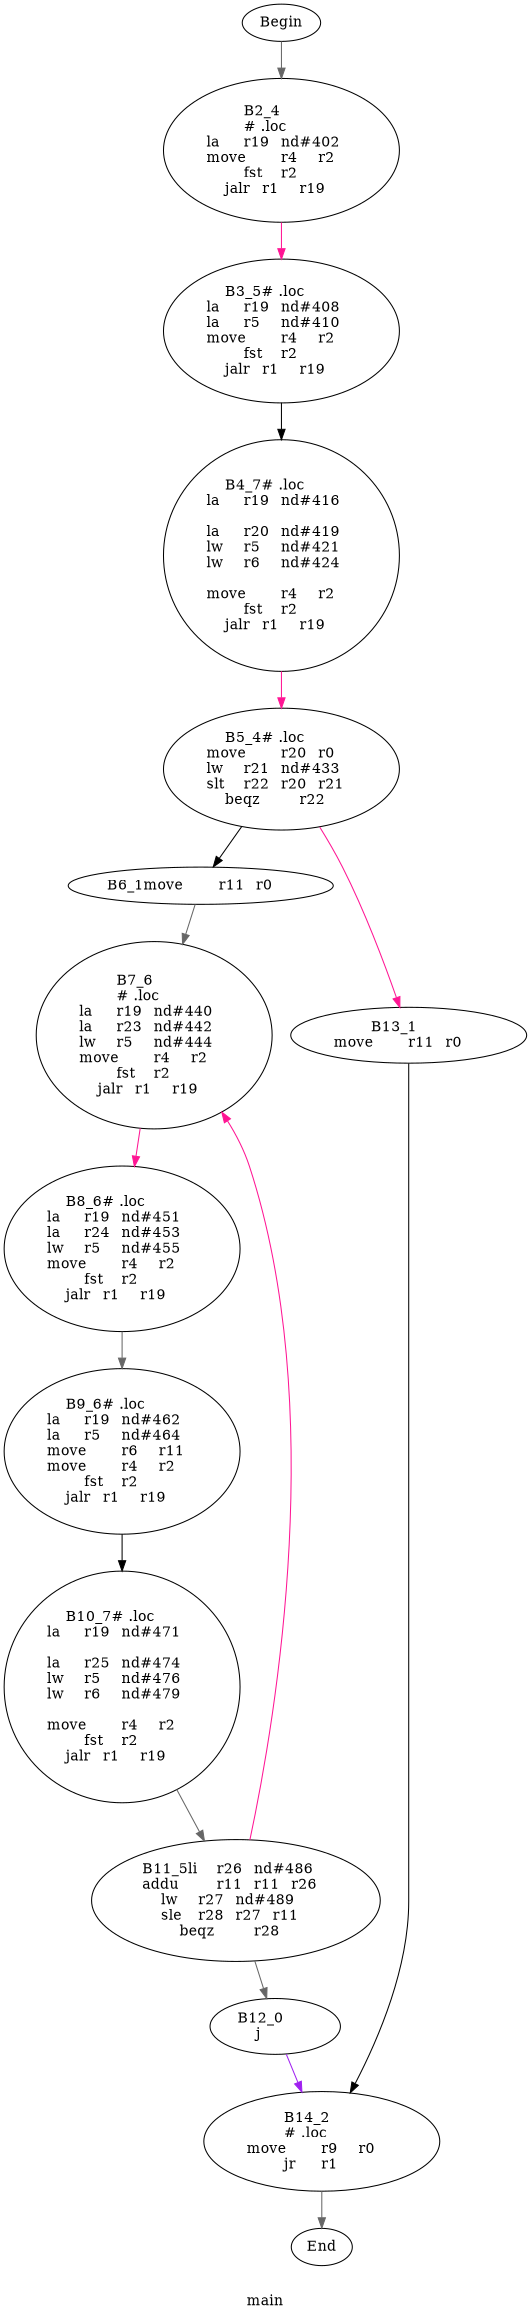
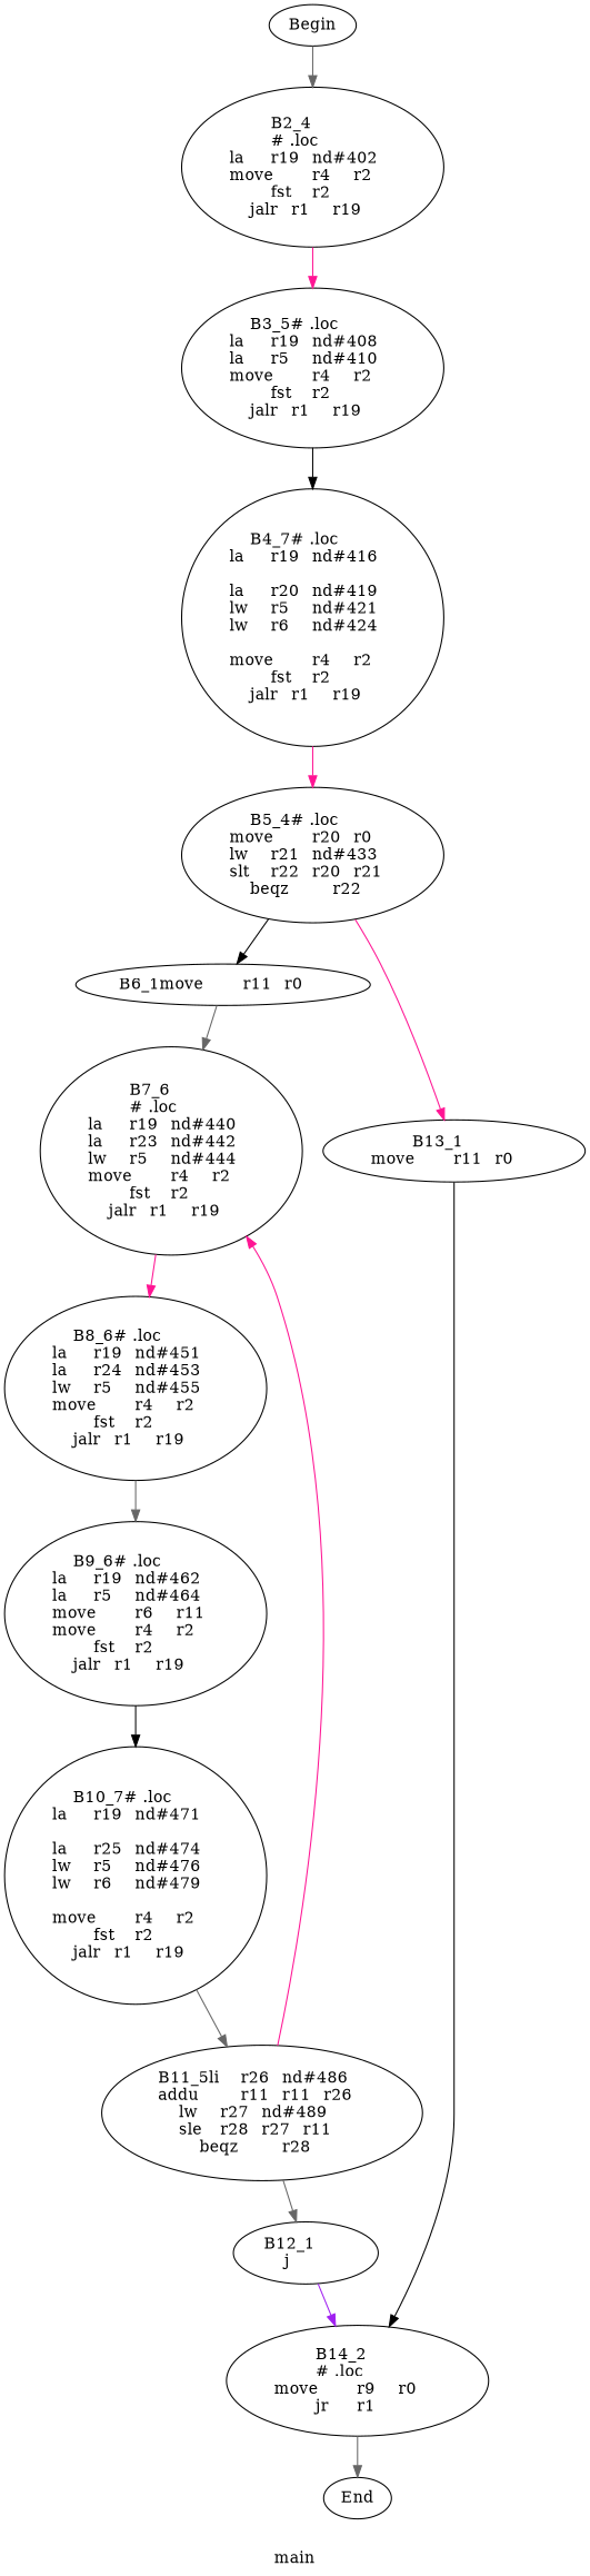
  digraph {
    color=purple
    label=main
    style=dashed
    fontname="DejaVu Serif"
    node [fontname="DejaVu Serif"]
    edge [color=gray40 fontname="DejaVu Serif"]
    n1 [label=Begin]
    n2 [label="B2_4	\n# .loc	\nla	r19	nd#402	\nmove	r4	r2	\nfst	r2	\njalr	r1	r19	\n"]
    n3 [label="B3_5# .loc	\nla	r19	nd#408	\nla	r5	nd#410	\nmove	r4	r2	\nfst	r2	\njalr	r1	r19	\n"]
    n4 [label=End]
    n5 [label="B4_7# .loc	\nla	r19	nd#416	\n	\nla	r20	nd#419	\nlw	r5	nd#421	\nlw	r6	nd#424	\n	\nmove	r4	r2	\nfst	r2	\njalr	r1	r19	\n"]
    n6 [label="B5_4# .loc	\nmove	r20	r0	\nlw	r21	nd#433	\nslt	r22	r20	r21	\nbeqz	r22	\n"]
    n7 [label="B6_1move	r11	r0	\n"]
    n8 [label="B13_1	\nmove	r11	r0	\n"]
    n9 [label="B7_6	\n# .loc	\nla	r19	nd#440	\nla	r23	nd#442	\nlw	r5	nd#444	\nmove	r4	r2	\nfst	r2	\njalr	r1	r19	\n"]
    n10 [label="B14_2	\n# .loc	\nmove	r9	r0	\njr	r1	\n"]
    n11 [label="B8_6# .loc	\nla	r19	nd#451	\nla	r24	nd#453	\nlw	r5	nd#455	\nmove	r4	r2	\nfst	r2	\njalr	r1	r19	\n"]
    n12 [label="B9_6# .loc	\nla	r19	nd#462	\nla	r5	nd#464	\nmove	r6	r11	\nmove	r4	r2	\nfst	r2	\njalr	r1	r19	\n"]
    n13 [label="B10_7# .loc	\nla	r19	nd#471	\n	\nla	r25	nd#474	\nlw	r5	nd#476	\nlw	r6	nd#479	\n	\nmove	r4	r2	\nfst	r2	\njalr	r1	r19	\n"]
    n14 [label="B11_5li	r26	nd#486	\naddu	r11	r11	r26	\nlw	r27	nd#489	\nsle	r28	r27	r11	\nbeqz	r28	\n"]
-   n15 [label="B12_0	\nj	\n"]
+   n15 [label="B12_1	\nj	\n"]
    n1 -> n2
    n2 -> n3 [color=deeppink]
    n3 -> n5 [color=black]
    n5 -> n6 [color=deeppink]
    n6 -> n7 [color=black]
    n6 -> n8 [color=deeppink]
    n7 -> n9
    n8 -> n10 [color=black]
    n9 -> n11 [color=deeppink]
    n10 -> n4
    n11 -> n12
    n12 -> n13 [color=black]
    n13 -> n14
    n14 -> n9 [color=deeppink]
    n14 -> n15
    n15 -> n10 [color=purple]
  }
